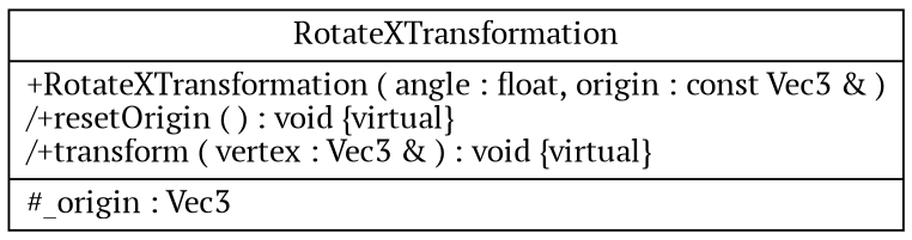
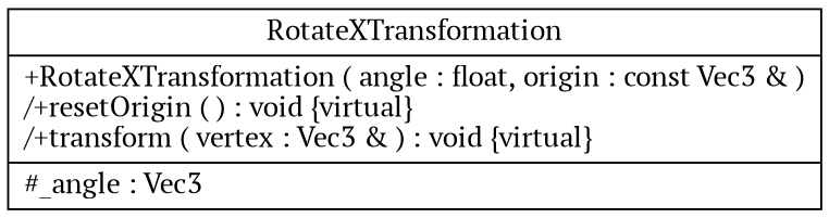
  digraph {
    rankdir=RL
    fontname="PT Serif"
-   n1 [label="RotateXTransformation\n|+RotateXTransformation ( angle : float, origin : const Vec3 & )\l/+resetOrigin (  ) : void \{virtual\}\l/+transform ( vertex : Vec3 & ) : void \{virtual\}\l|#_origin : Vec3\l" shape=record fontname="PT Serif"]
+   n1 [label="RotateXTransformation\n|+RotateXTransformation ( angle : float, origin : const Vec3 & )\l/+resetOrigin (  ) : void \{virtual\}\l/+transform ( vertex : Vec3 & ) : void \{virtual\}\l|#_angle : Vec3\l" shape=record fontname="PT Serif"]
  }
